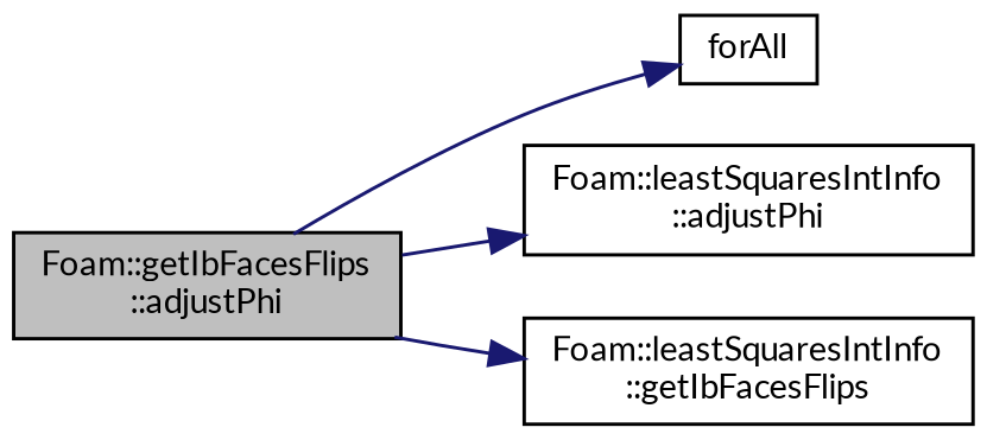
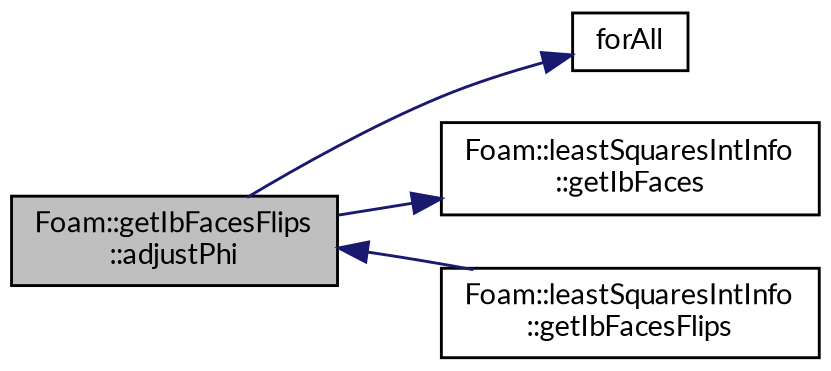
  digraph {
    fontname=Lato
    rankdir=LR
    node [color=black fillcolor=white fontname=Lato fontsize=10 shape=record style=filled]
    edge [color=midnightblue fontname=Lato fontsize=10 labelfontname=Helvetica labelfontsize=10 style=solid]
    n1 [fillcolor=grey75 fontcolor=black height=0.2 label="Foam::getIbFacesFlips\l::adjustPhi" width=0.4]
    n2 [height=0.2 label=forAll width=0.4]
-   n3 [height=0.2 label="Foam::leastSquaresIntInfo\l::adjustPhi" width=0.4]
+   n3 [height=0.2 label="Foam::leastSquaresIntInfo\l::getIbFaces" width=0.4]
    n4 [height=0.2 label="Foam::leastSquaresIntInfo\l::getIbFacesFlips" width=0.4]
    n1 -> n2
    n1 -> n3
-   n1 -> n4
+   n4 -> n1
  }
